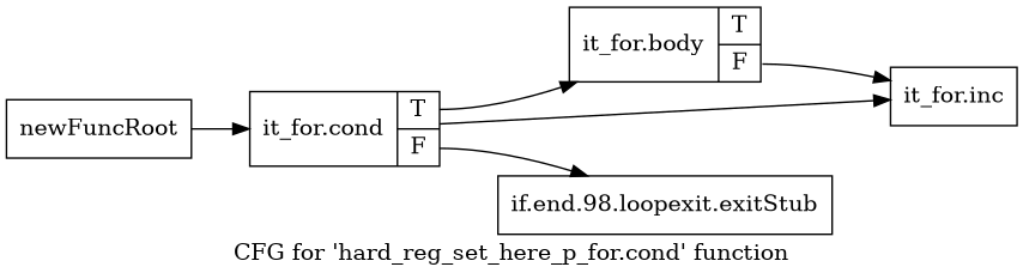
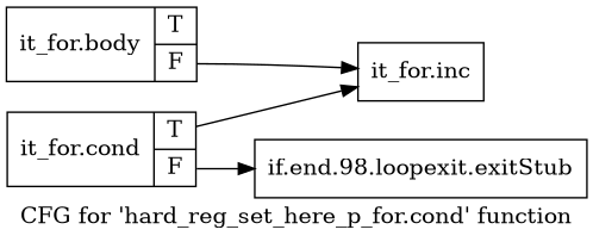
  digraph {
    label="CFG for 'hard_reg_set_here_p_for.cond' function"
    rankdir=LR
    node [shape=record]
-   n1 [label="{newFuncRoot}"]
    n2 [label="{it_for.cond|{<s0>T|<s1>F}}"]
    n3 [label="{if.end.98.loopexit.exitStub}"]
    n4 [label="{it_for.body|{<s0>T|<s1>F}}"]
    n5 [label="{it_for.inc}"]
-   n1 -> n2
    n2 -> n3 [tailport=s1]
-   n2 -> n4 [tailport=s0]
    n2 -> n5
    n4 -> n5 [tailport=s1]
  }
